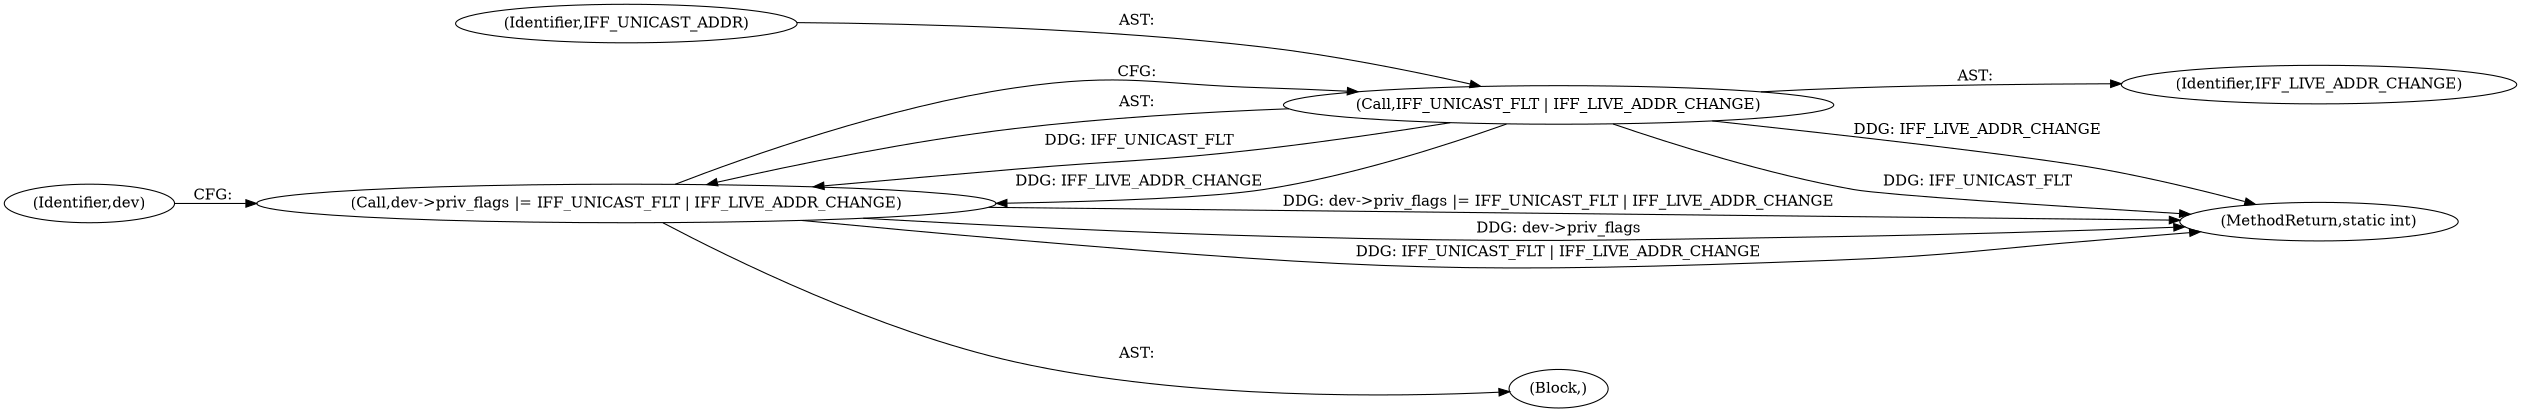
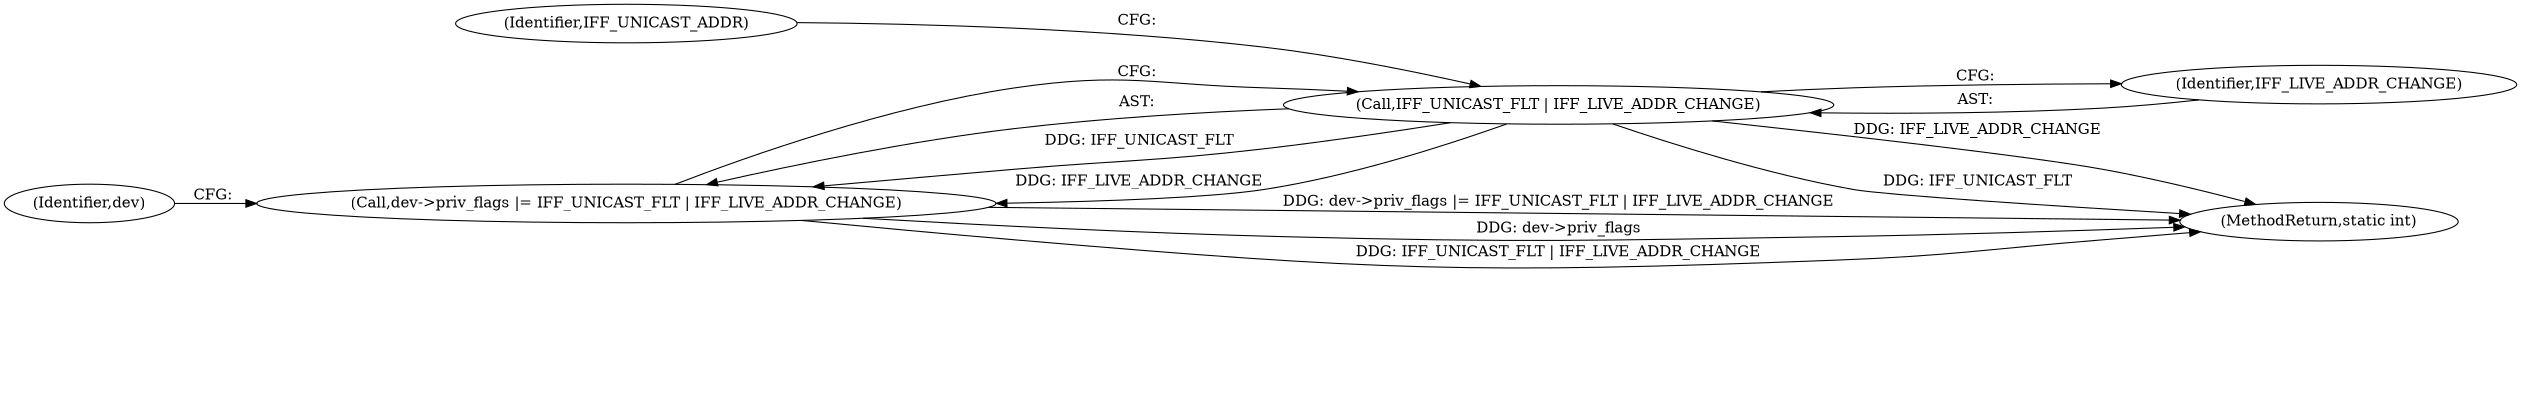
  digraph {
    rankdir=LR
    n1 [label="(Call,dev->priv_flags |= IFF_UNICAST_FLT | IFF_LIVE_ADDR_CHANGE)"]
    n2 [label="(Call,IFF_UNICAST_FLT | IFF_LIVE_ADDR_CHANGE)"]
    n3 [label="(MethodReturn,static int)"]
-   n4 [label="(Block,)"]
    n5 [label="(Identifier,IFF_LIVE_ADDR_CHANGE)"]
    n6 [label="(Identifier,dev)"]
    n7 [label="(Identifier,IFF_UNICAST_ADDR)"]
    n1 -> n2 [label="CFG: "]
    n1 -> n3 [label="DDG: dev->priv_flags |= IFF_UNICAST_FLT | IFF_LIVE_ADDR_CHANGE"]
    n1 -> n3 [label="DDG: dev->priv_flags"]
    n1 -> n3 [label="DDG: IFF_UNICAST_FLT | IFF_LIVE_ADDR_CHANGE"]
-   n1 -> n4 [label="AST: "]
    n2 -> n1 [label="AST: "]
    n2 -> n1 [label="DDG: IFF_UNICAST_FLT"]
    n2 -> n1 [label="DDG: IFF_LIVE_ADDR_CHANGE"]
    n2 -> n3 [label="DDG: IFF_LIVE_ADDR_CHANGE"]
    n2 -> n3 [label="DDG: IFF_UNICAST_FLT"]
-   n2 -> n5 [label="AST: "]
+   n2 -> n5 [label="CFG: "]
+   n5 -> n2 [label="AST: "]
    n6 -> n1 [label="CFG: "]
-   n7 -> n2 [label="AST: "]
+   n7 -> n2 [label="CFG: "]
  }
